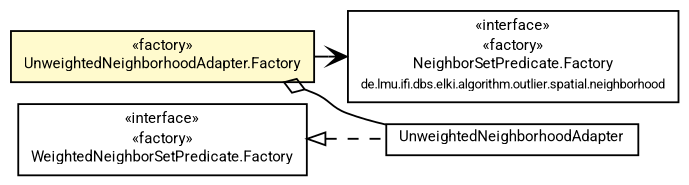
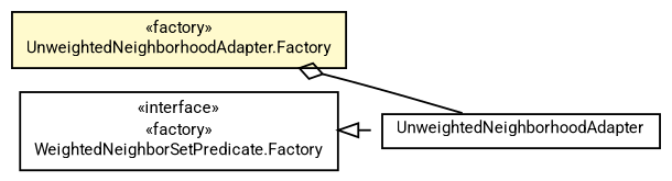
  digraph {
    nodesep=0.15
    rankdir=LR
    ranksep=0.25
    node [fontcolor=black fontname=Roboto fontsize=8 margin=0 shape=plaintext]
    edge [color=black fontname=Roboto fontsize=7 labelfontname=Roboto labelfontsize=7 dir=back]
-   n1 [height=0 label=<<table title="de.lmu.ifi.dbs.elki.algorithm.outlier.spatial.neighborhood.NeighborSetPredicate.Factory" border="0" cellborder="1" cellspacing="0" cellpadding="2" href="../NeighborSetPredicate.Factory.html" target="_parent"> 		<tr><td><table border="0" cellspacing="0" cellpadding="1"> 		<tr><td align="center" balign="center"> &#171;interface&#187; </td></tr> 		<tr><td align="center" balign="center"> &#171;factory&#187; </td></tr> 		<tr><td align="center" balign="center"> <font face="Roboto">NeighborSetPredicate.Factory</font> </td></tr> 		<tr><td align="center" balign="center"> <font face="Roboto" point-size="7.0">de.lmu.ifi.dbs.elki.algorithm.outlier.spatial.neighborhood</font> </td></tr> 		</table></td></tr> 		</table>> width=0]
    n2 [height=0 label=<<table title="de.lmu.ifi.dbs.elki.algorithm.outlier.spatial.neighborhood.weighted.UnweightedNeighborhoodAdapter" border="0" cellborder="1" cellspacing="0" cellpadding="2" href="UnweightedNeighborhoodAdapter.html" target="_parent"> 		<tr><td><table border="0" cellspacing="0" cellpadding="1"> 		<tr><td align="center" balign="center"> <font face="Roboto">UnweightedNeighborhoodAdapter</font> </td></tr> 		</table></td></tr> 		</table>> width=0]
    n3 [height=0 label=<<table title="de.lmu.ifi.dbs.elki.algorithm.outlier.spatial.neighborhood.weighted.UnweightedNeighborhoodAdapter.Factory" border="0" cellborder="1" cellspacing="0" cellpadding="2" bgcolor="lemonChiffon" href="UnweightedNeighborhoodAdapter.Factory.html" target="_parent"> 		<tr><td><table border="0" cellspacing="0" cellpadding="1"> 		<tr><td align="center" balign="center"> &#171;factory&#187; </td></tr> 		<tr><td align="center" balign="center"> <font face="Roboto">UnweightedNeighborhoodAdapter.Factory</font> </td></tr> 		</table></td></tr> 		</table>> width=0]
    n4 [height=0 label=<<table title="de.lmu.ifi.dbs.elki.algorithm.outlier.spatial.neighborhood.weighted.WeightedNeighborSetPredicate.Factory" border="0" cellborder="1" cellspacing="0" cellpadding="2" href="WeightedNeighborSetPredicate.Factory.html" target="_parent"> 		<tr><td><table border="0" cellspacing="0" cellpadding="1"> 		<tr><td align="center" balign="center"> &#171;interface&#187; </td></tr> 		<tr><td align="center" balign="center"> &#171;factory&#187; </td></tr> 		<tr><td align="center" balign="center"> <font face="Roboto">WeightedNeighborSetPredicate.Factory</font> </td></tr> 		</table></td></tr> 		</table>> width=0]
-   n3 -> n1 [arrowhead=open weight=1 dir=""]
    n3 -> n2 [arrowhead=none arrowtail=ediamond weight=4]
    n4 -> n2 [arrowtail=empty style=dashed weight=9]
  }
